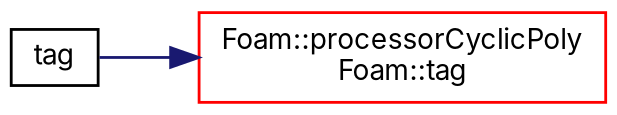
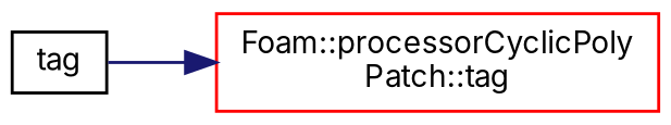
  digraph {
    rankdir=LR
    fontname=Inter
    node [fillcolor=white fontname=Inter fontsize=10 shape=record style=filled]
    n1 [color=black fontcolor=black height=0.2 label=tag width=0.4]
-   n2 [color=red height=0.2 label="Foam::processorCyclicPoly\lFoam::tag" width=0.4]
+   n2 [color=red height=0.2 label="Foam::processorCyclicPoly\lPatch::tag" width=0.4]
    n1 -> n2 [color=midnightblue fontname=Inter fontsize=10 labelfontname=Helvetica labelfontsize=10 style=solid]
  }
